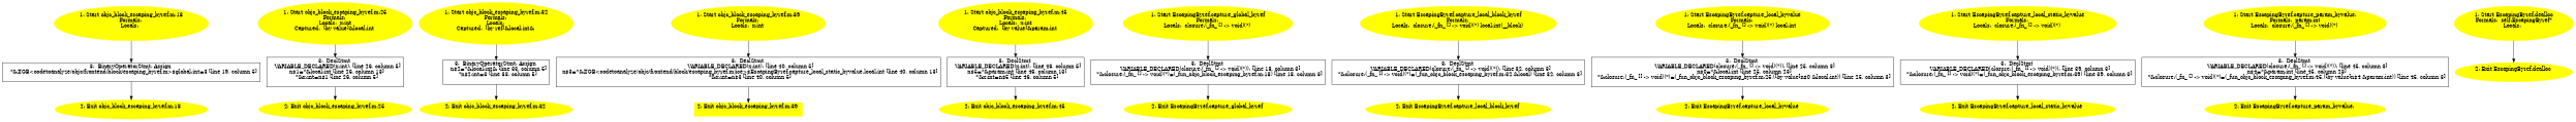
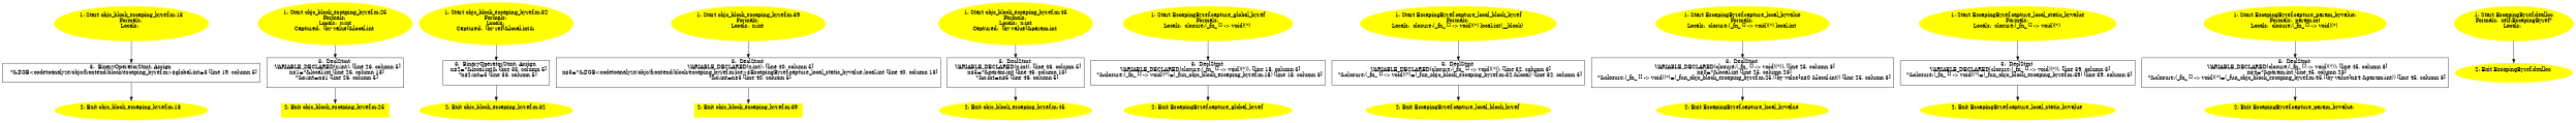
  digraph {
    node [color=yellow style=filled]
    n1 [label="1: Start objc_block_escaping_byref.m:18\nFormals: \nLocals:  \n  "]
    n2 [label="3:  BinaryOperatorStmt: Assign \n   *&#GB<codetoanalyze/objc/frontend/block/escaping_byref.m>$global:int=3 [line 19, column 5]\n " shape=box color="" style=""]
    n3 [label="2: Exit objc_block_escaping_byref.m:18 \n  "]
    n4 [label="1: Start objc_block_escaping_byref.m:25\nFormals: \nLocals:  x:int\nCaptured:  [by value]&local:int \n  "]
    n5 [label="3:  DeclStmt \n   VARIABLE_DECLARED(x:int); [line 26, column 5]\n  n$1=*&local:int [line 26, column 13]\n  *&x:int=n$1 [line 26, column 5]\n " shape=box color="" style=""]
-   n6 [label="2: Exit objc_block_escaping_byref.m:25 \n  "]
+   n6 [label="2: Exit objc_block_escaping_byref.m:25 \n  " shape=box]
    n7 [label="1: Start objc_block_escaping_byref.m:32\nFormals: \nLocals: \nCaptured:  [by ref]&local:int& \n  "]
    n8 [label="3:  BinaryOperatorStmt: Assign \n   n$2=*&local:int& [line 33, column 5]\n  *n$2:int=3 [line 33, column 5]\n " shape=box color="" style=""]
    n9 [label="2: Exit objc_block_escaping_byref.m:32 \n  "]
    n10 [label="1: Start objc_block_escaping_byref.m:39\nFormals: \nLocals:  x:int \n  "]
    n11 [label="3:  DeclStmt \n   VARIABLE_DECLARED(x:int); [line 40, column 5]\n  n$3=*&#GB<codetoanalyze/objc/frontend/block/escaping_byref.m|ice>$EscapingByref.capture_local_static_byvalue.local:int [line 40, column 13]\n  *&x:int=n$3 [line 40, column 5]\n " shape=box color="" style=""]
    n12 [label="2: Exit objc_block_escaping_byref.m:39 \n  " shape=box]
    n13 [label="1: Start objc_block_escaping_byref.m:45\nFormals: \nLocals:  x:int\nCaptured:  [by value]&param:int \n  "]
    n14 [label="3:  DeclStmt \n   VARIABLE_DECLARED(x:int); [line 46, column 5]\n  n$5=*&param:int [line 46, column 13]\n  *&x:int=n$5 [line 46, column 5]\n " shape=box color="" style=""]
    n15 [label="2: Exit objc_block_escaping_byref.m:45 \n  "]
    n16 [label="1: Start EscapingByref.capture_global_byref\nFormals: \nLocals:  closure:(_fn_ [] -> void)(*) \n  "]
    n17 [label="3:  DeclStmt \n   VARIABLE_DECLARED(closure:(_fn_ [] -> void)(*)); [line 18, column 3]\n  *&closure:(_fn_ [] -> void)(*)=(_fun_objc_block_escaping_byref.m:18) [line 18, column 3]\n " shape=box color="" style=""]
    n18 [label="2: Exit EscapingByref.capture_global_byref \n  "]
    n19 [label="1: Start EscapingByref.capture_local_block_byref\nFormals: \nLocals:  closure:(_fn_ [] -> void)(*) local:int(__block) \n  "]
    n20 [label="3:  DeclStmt \n   VARIABLE_DECLARED(closure:(_fn_ [] -> void)(*)); [line 32, column 3]\n  *&closure:(_fn_ [] -> void)(*)=(_fun_objc_block_escaping_byref.m:32,&local) [line 32, column 3]\n " shape=box color="" style=""]
    n21 [label="2: Exit EscapingByref.capture_local_block_byref \n  "]
    n22 [label="1: Start EscapingByref.capture_local_byvalue\nFormals: \nLocals:  closure:(_fn_ [] -> void)(*) local:int \n  "]
    n23 [label="3:  DeclStmt \n   VARIABLE_DECLARED(closure:(_fn_ [] -> void)(*)); [line 25, column 3]\n  n$0=*&local:int [line 25, column 23]\n  *&closure:(_fn_ [] -> void)(*)=(_fun_objc_block_escaping_byref.m:25,([by value]n$0 &local:int)) [line 25, column 3]\n " shape=box color="" style=""]
    n24 [label="2: Exit EscapingByref.capture_local_byvalue \n  "]
    n25 [label="1: Start EscapingByref.capture_local_static_byvalue\nFormals: \nLocals:  closure:(_fn_ [] -> void)(*) \n  "]
    n26 [label="3:  DeclStmt \n   VARIABLE_DECLARED(closure:(_fn_ [] -> void)(*)); [line 39, column 3]\n  *&closure:(_fn_ [] -> void)(*)=(_fun_objc_block_escaping_byref.m:39) [line 39, column 3]\n " shape=box color="" style=""]
    n27 [label="2: Exit EscapingByref.capture_local_static_byvalue \n  "]
    n28 [label="1: Start EscapingByref.capture_param_byvalue:\nFormals:  param:int\nLocals:  closure:(_fn_ [] -> void)(*) \n  "]
    n29 [label="3:  DeclStmt \n   VARIABLE_DECLARED(closure:(_fn_ [] -> void)(*)); [line 45, column 3]\n  n$4=*&param:int [line 45, column 23]\n  *&closure:(_fn_ [] -> void)(*)=(_fun_objc_block_escaping_byref.m:45,([by value]n$4 &param:int)) [line 45, column 3]\n " shape=box color="" style=""]
    n30 [label="2: Exit EscapingByref.capture_param_byvalue: \n  "]
    n31 [label="1: Start EscapingByref.dealloc\nFormals:  self:EscapingByref*\nLocals:  \n  "]
    n32 [label="2: Exit EscapingByref.dealloc \n  "]
    n1 -> n2
    n2 -> n3
    n4 -> n5
    n5 -> n6
    n7 -> n8
    n8 -> n9
    n10 -> n11
    n11 -> n12
    n13 -> n14
    n14 -> n15
    n16 -> n17
    n17 -> n18
    n19 -> n20
    n20 -> n21
    n22 -> n23
    n23 -> n24
    n25 -> n26
    n26 -> n27
    n28 -> n29
    n29 -> n30
    n31 -> n32
  }
